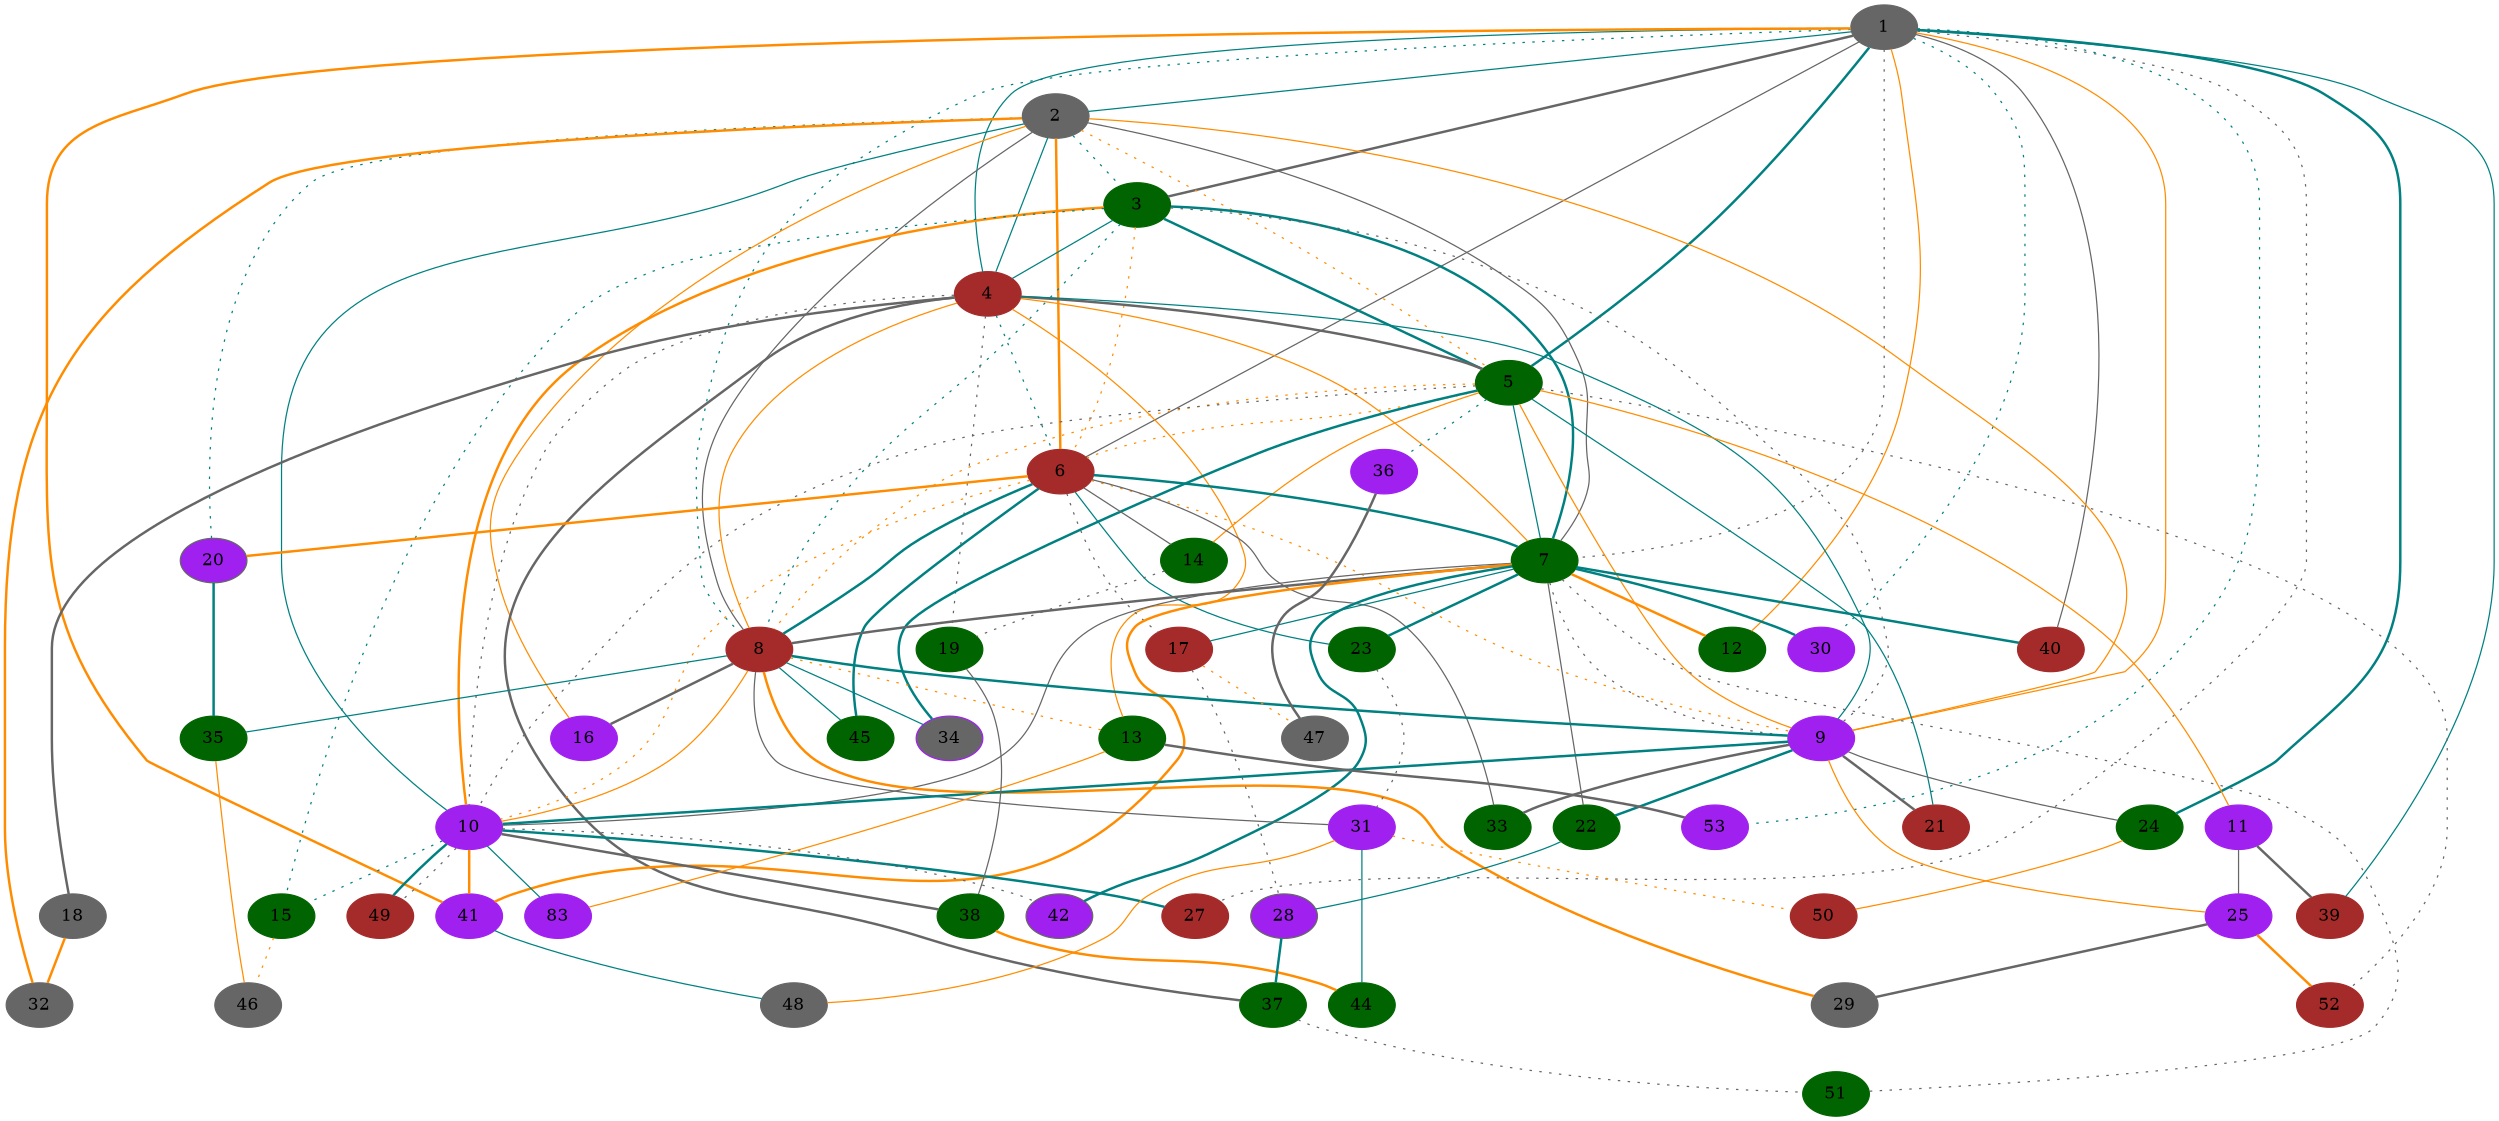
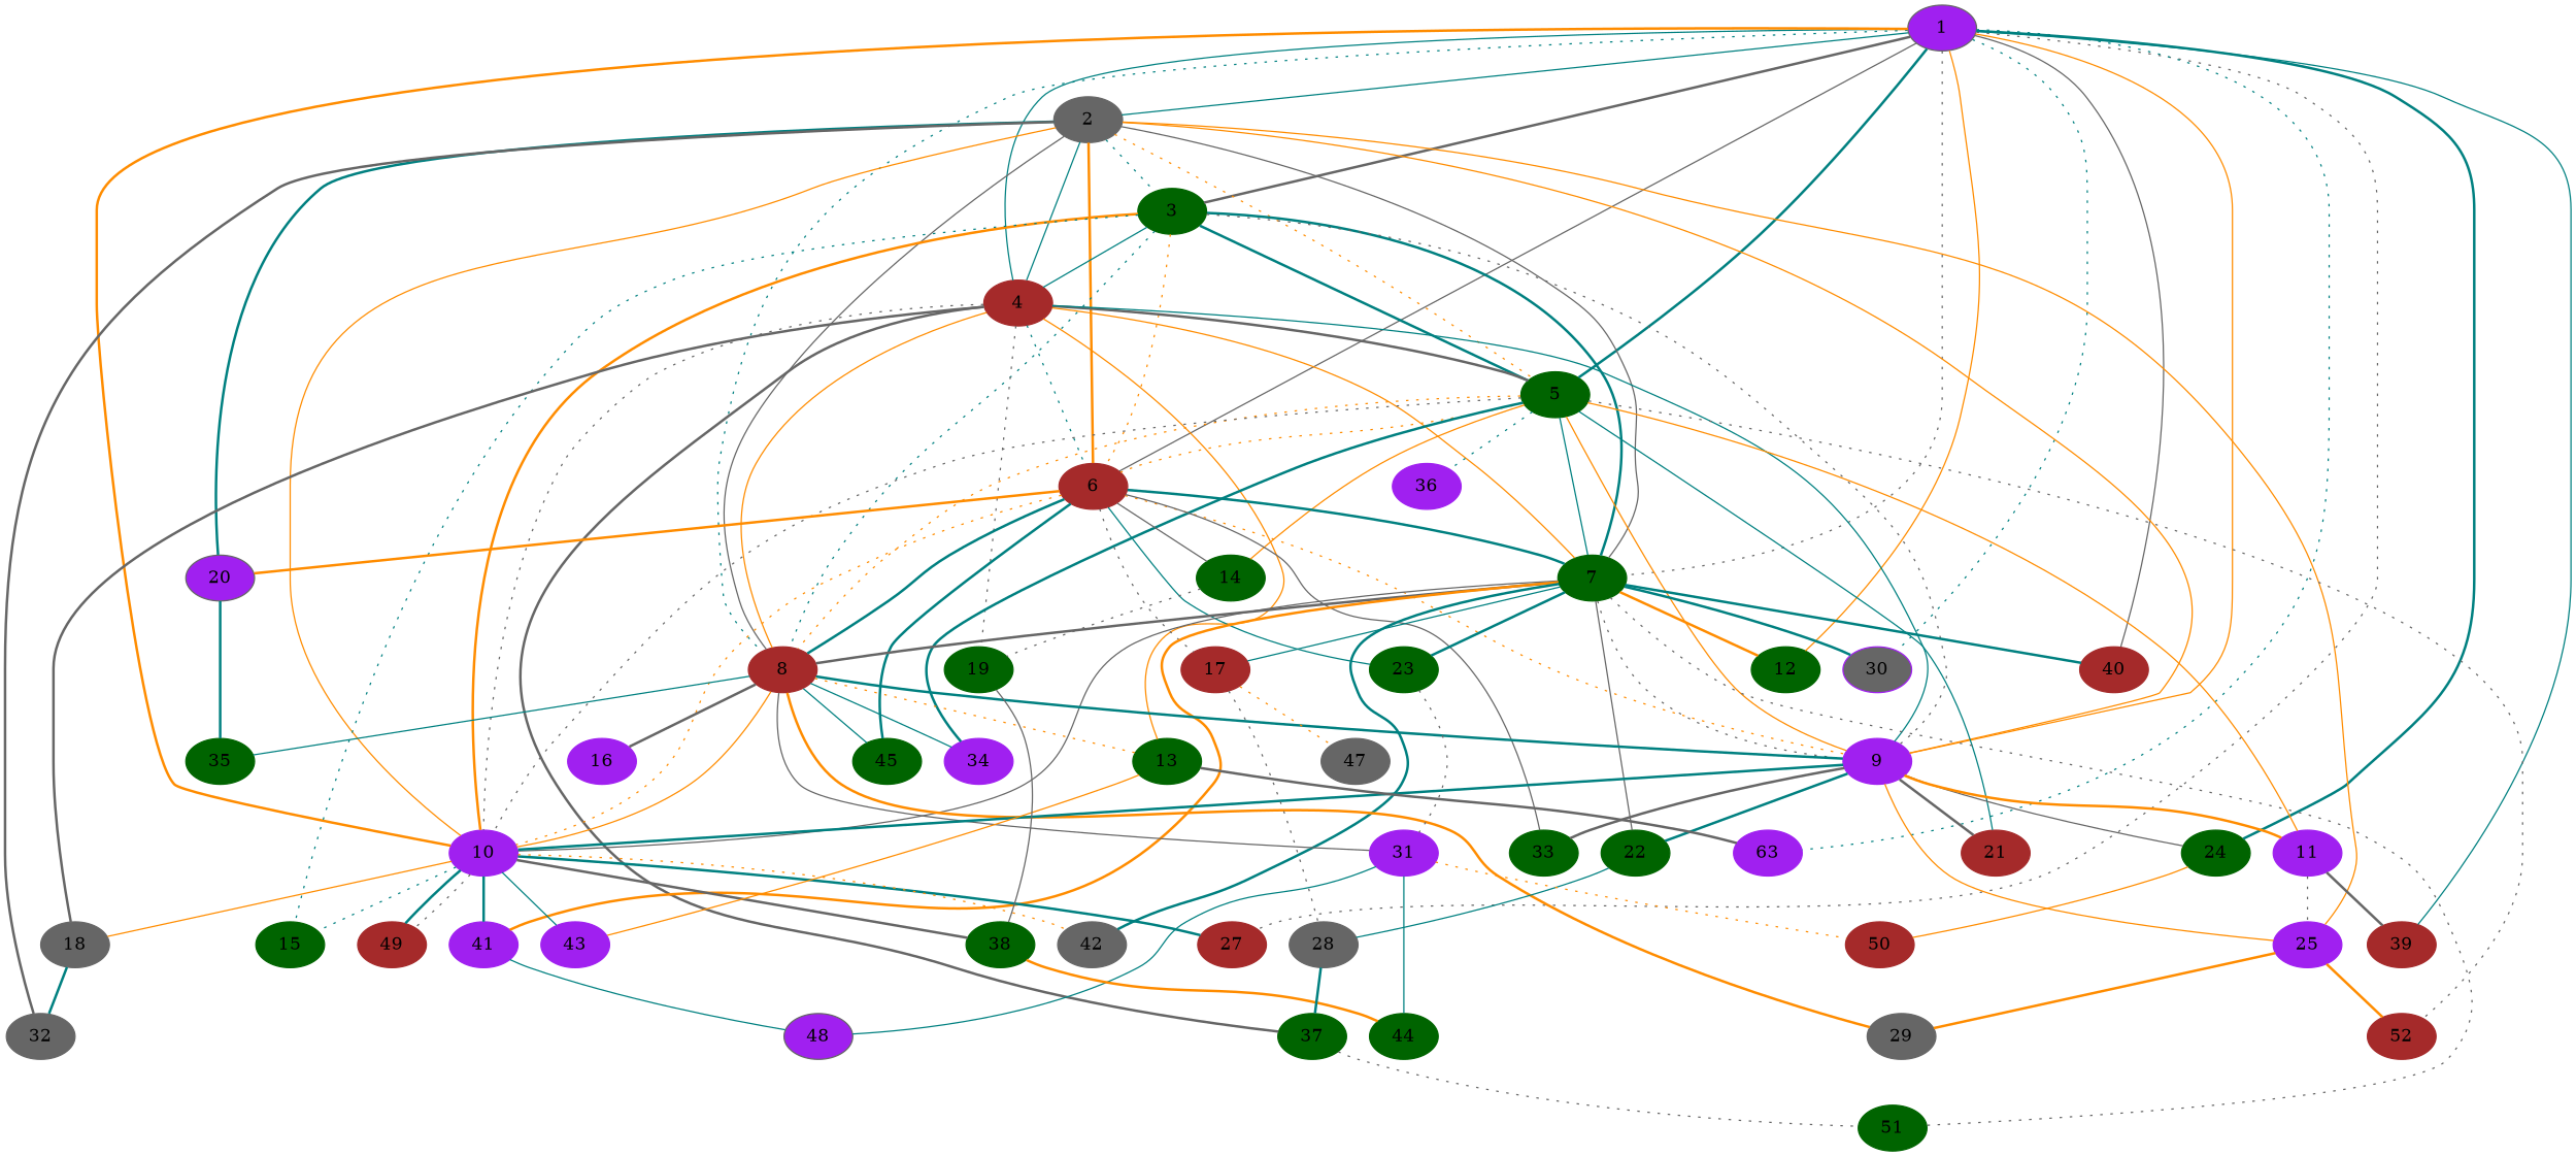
  graph {
    node [color=darkgreen style=filled]
    edge [color=teal style=solid]
-   1 [color=gray40]
+   1 [color=gray40 fillcolor=purple]
    2 [color=gray40]
    3
    4 [color=brown]
    5
    6 [color=brown]
    7
    8 [color=brown]
    9 [color=purple]
    10 [color=purple]
    12
    24
    27 [color=brown]
-   30 [color=purple]
+   30 [color=purple fillcolor=gray40]
    39 [color=brown]
    40 [color=brown]
-   53 [color=purple]
+   53 [color=purple label=63]
    16 [color=purple]
    20 [color=gray40 fillcolor=purple]
    32 [color=gray40]
    15
    13
    18 [color=gray40]
    19
    37
    11 [color=purple]
    14
    21 [color=brown]
-   34 [color=purple fillcolor=gray40]
+   34 [color=purple]
    36 [color=purple]
    52 [color=brown]
    17 [color=brown]
    23
    33
    45
    22
    41 [color=purple]
-   42 [color=gray40 fillcolor=purple]
+   42 [color=gray40]
    51
    29 [color=gray40]
    31 [color=purple]
    35
    25 [color=purple]
    38
-   43 [color=purple label=83]
+   43 [color=purple]
    49 [color=brown]
    50 [color=brown]
-   46 [color=gray40]
    47 [color=gray40]
-   28 [color=gray40 fillcolor=purple]
-   48 [color=gray40]
+   28 [color=gray40]
+   48 [color=gray40 fillcolor=purple]
    44
    1 -- 2
    1 -- 3 [color=gray40 style=bold]
    1 -- 4
    1 -- 5 [style=bold]
    1 -- 6 [color=gray40]
    1 -- 7 [color=gray40 style=dotted]
    1 -- 8 [style=dotted]
    1 -- 9 [color=darkorange]
-   1 -- 41 [color=darkorange style=bold]
+   1 -- 10 [color=darkorange style=bold]
    1 -- 12 [color=darkorange]
    1 -- 24 [style=bold]
    1 -- 27 [color=gray40 style=dotted]
    1 -- 30 [style=dotted]
    1 -- 39
    1 -- 40 [color=gray40]
    1 -- 53 [style=dotted]
    2 -- 3 [style=dotted]
    2 -- 4
    2 -- 5 [color=darkorange style=dotted]
    2 -- 6 [color=darkorange style=bold]
    2 -- 7 [color=gray40]
    2 -- 8 [color=gray40]
    2 -- 9 [color=darkorange]
-   2 -- 10
-   2 -- 16 [color=darkorange]
-   2 -- 20 [style=dotted]
-   2 -- 32 [color=darkorange style=bold]
+   2 -- 10 [color=darkorange]
+   2 -- 25 [color=darkorange]
+   2 -- 20 [style=bold]
+   2 -- 32 [color=gray40 style=bold]
    3 -- 4
    3 -- 5 [style=bold]
    3 -- 6 [color=darkorange style=dotted]
    3 -- 7 [style=bold]
    3 -- 8 [style=dotted]
    3 -- 9 [color=gray40 style=dotted]
    3 -- 10 [color=darkorange style=bold]
    3 -- 15 [style=dotted]
    4 -- 5 [color=gray40 style=bold]
    4 -- 6 [style=dotted]
    4 -- 7 [color=darkorange]
    4 -- 8 [color=darkorange]
    4 -- 9
    4 -- 10 [color=gray40 style=dotted]
    4 -- 13 [color=darkorange]
    4 -- 18 [color=gray40 style=bold]
    4 -- 19 [color=gray40 style=dotted]
    4 -- 37 [color=gray40 style=bold]
    5 -- 6 [color=darkorange style=dotted]
    5 -- 7
    5 -- 8 [color=darkorange style=dotted]
    5 -- 9 [color=darkorange]
    5 -- 10 [color=gray40 style=dotted]
    5 -- 11 [color=darkorange]
    5 -- 14 [color=darkorange]
    5 -- 21
    5 -- 34 [style=bold]
    5 -- 36 [style=dotted]
    5 -- 52 [color=gray40 style=dotted]
    6 -- 7 [style=bold]
    6 -- 8 [style=bold]
    6 -- 9 [color=darkorange style=dotted]
    6 -- 10 [color=darkorange style=dotted]
    6 -- 20 [color=darkorange style=bold]
    6 -- 14 [color=gray40]
    6 -- 17 [color=gray40 style=dotted]
    6 -- 23
    6 -- 33 [color=gray40]
    6 -- 45 [style=bold]
    7 -- 8 [color=gray40 style=bold]
    7 -- 9 [color=gray40 style=dotted]
    7 -- 10 [color=gray40]
    7 -- 12 [color=darkorange style=bold]
    7 -- 30 [style=bold]
    7 -- 40 [style=bold]
    7 -- 17
    7 -- 23 [style=bold]
    7 -- 22 [color=gray40]
    7 -- 41 [color=darkorange style=bold]
    7 -- 42 [style=bold]
    7 -- 51 [color=gray40 style=dotted]
    8 -- 9 [style=bold]
    8 -- 10 [color=darkorange]
    8 -- 16 [color=gray40 style=bold]
    8 -- 13 [color=darkorange style=dotted]
    8 -- 34
    8 -- 45
    8 -- 29 [color=darkorange style=bold]
    8 -- 31 [color=gray40]
    8 -- 35
    9 -- 10 [style=bold]
    9 -- 24 [color=gray40]
+   9 -- 11 [color=darkorange style=bold]
    9 -- 21 [color=gray40 style=bold]
    9 -- 33 [color=gray40 style=bold]
    9 -- 22 [style=bold]
    9 -- 25 [color=darkorange]
    10 -- 27 [style=bold]
    10 -- 15 [style=dotted]
-   10 -- 41 [color=darkorange style=bold]
-   10 -- 42 [color=gray40 style=dotted]
+   10 -- 18 [color=darkorange]
+   10 -- 41 [style=bold]
+   10 -- 42 [color=darkorange style=dotted]
    10 -- 38 [color=gray40 style=bold]
    10 -- 43
    10 -- 49 [style=bold]
    10 -- 49 [color=gray40 style=dotted]
    24 -- 50 [color=darkorange]
    20 -- 35 [style=bold]
-   15 -- 46 [color=darkorange style=dotted]
    13 -- 53 [color=gray40 style=bold]
    13 -- 43 [color=darkorange]
-   18 -- 32 [color=darkorange style=bold]
+   18 -- 32 [style=bold]
    19 -- 38 [color=gray40]
    37 -- 51 [color=gray40 style=dotted]
    11 -- 39 [color=gray40 style=bold]
-   11 -- 25 [color=gray40]
+   11 -- 25 [color=gray40 style=dotted]
    14 -- 19 [color=gray40 style=dotted]
-   36 -- 47 [color=gray40 style=bold]
    17 -- 47 [color=darkorange style=dotted]
    17 -- 28 [color=gray40 style=dotted]
    23 -- 31 [color=gray40 style=dotted]
    22 -- 28
    41 -- 48
    31 -- 50 [color=darkorange style=dotted]
-   31 -- 48 [color=darkorange]
+   31 -- 48
    31 -- 44
-   35 -- 46 [color=darkorange]
    25 -- 52 [color=darkorange style=bold]
-   25 -- 29 [color=gray40 style=bold]
+   25 -- 29 [color=darkorange style=bold]
    38 -- 44 [color=darkorange style=bold]
    28 -- 37 [style=bold]
  }
